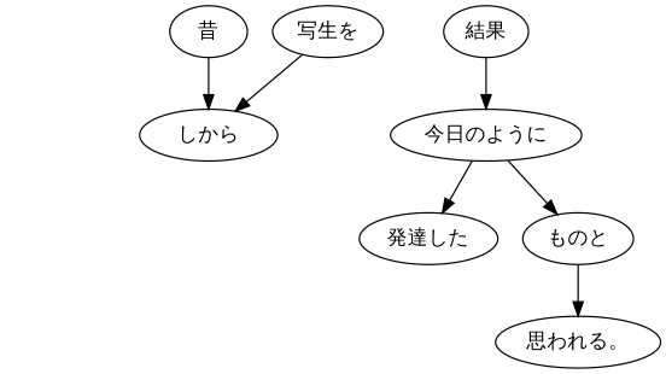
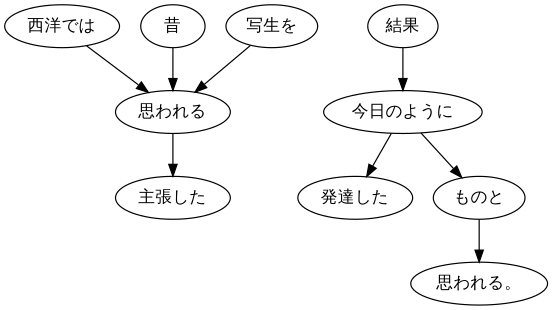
  digraph {
-   n2 [label="しから"]
+   n1 [label="西洋では"]
+   n2 [label="思われる"]
+   n3 [label="主張した"]
    n4 [label="昔"]
    n5 [label="写生を"]
    n6 [label="結果"]
    n7 [label="今日のように"]
    n8 [label="発達した"]
    n9 [label="ものと"]
    n10 [label="思われる。"]
+   n1 -> n2
+   n2 -> n3
    n4 -> n2
    n5 -> n2
    n6 -> n7
    n7 -> n8
    n7 -> n9
    n9 -> n10
  }
